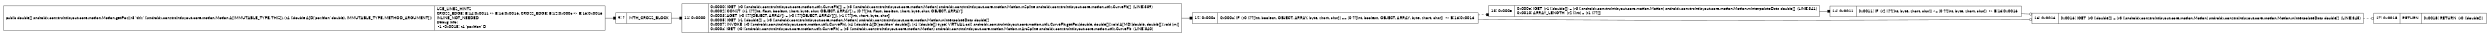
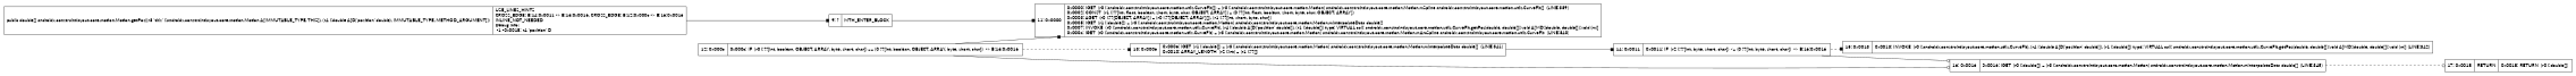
  digraph {
    fontname=Lato
    rankdir=LR
    node [fontname=Lato shape=record]
    edge [arrowhead=box fontname=Lato]
-   n1 [label="{9\:\ ?|MTH_CROSS_BLOCK\l}"]
+   n1 [label="{9\:\ ?|MTH_ENTER_BLOCK\l}"]
    n2 [label="{11\:\ 0x0000|0x0000: IGET  (r0 I:androidx.constraintlayout.core.motion.utils.CurveFit[]) = (r3 I:androidx.constraintlayout.core.motion.Motion) androidx.constraintlayout.core.motion.Motion.mSpline androidx.constraintlayout.core.motion.utils.CurveFit[]  (LINE:339)\l0x0002: CONST  (r1 I:??[int, float, boolean, short, byte, char, OBJECT, ARRAY]) = (0 ??[int, float, boolean, short, byte, char, OBJECT, ARRAY]) \l0x0003: AGET  (r0 I:??[OBJECT, ARRAY]) = (r0 I:??[OBJECT, ARRAY][]), (r1 I:??[int, short, byte, char]) \l0x0005: IGET  (r1 I:double[]) = (r3 I:androidx.constraintlayout.core.motion.Motion) androidx.constraintlayout.core.motion.Motion.mInterpolateData double[] \l0x0007: INVOKE  (r0 I:androidx.constraintlayout.core.motion.utils.CurveFit), (r4 I:double A[D('position' double)]), (r1 I:double[]) type: VIRTUAL call: androidx.constraintlayout.core.motion.utils.CurveFit.getPos(double, double[]):void A[MD:(double, double[]):void (m)]\l0x000a: IGET  (r0 I:androidx.constraintlayout.core.motion.utils.CurveFit) = (r3 I:androidx.constraintlayout.core.motion.Motion) androidx.constraintlayout.core.motion.Motion.mArcSpline androidx.constraintlayout.core.motion.utils.CurveFit  (LINE:340)\l}"]
    n3 [label="{12\:\ 0x000c|0x000c: IF  (r0 I:??[int, boolean, OBJECT, ARRAY, byte, short, char]) == (0 ??[int, boolean, OBJECT, ARRAY, byte, short, char])  \-\> B:16:0x0016 \l}"]
    n4 [label="{13\:\ 0x000e|0x000e: IGET  (r1 I:double[]) = (r3 I:androidx.constraintlayout.core.motion.Motion) androidx.constraintlayout.core.motion.Motion.mInterpolateData double[]  (LINE:341)\l0x0010: ARRAY_LENGTH  (r2 I:int) = (r1 I:??[]) \l}"]
    n5 [label="{16\:\ 0x0016|0x0016: IGET  (r0 I:double[]) = (r3 I:androidx.constraintlayout.core.motion.Motion) androidx.constraintlayout.core.motion.Motion.mInterpolateData double[]  (LINE:345)\l}"]
    n6 [label="{14\:\ 0x0011|0x0011: IF  (r2 I:??[int, byte, short, char]) \<= (0 ??[int, byte, short, char])  \-\> B:16:0x0016 \l}"]
    n7 [label="{17\:\ 0x0018|RETURN\l|0x0018: RETURN  (r0 I:double[]) \l}"]
+   n8 [label="{15\:\ 0x0013|0x0013: INVOKE  (r0 I:androidx.constraintlayout.core.motion.utils.CurveFit), (r4 I:double A[D('position' double)]), (r1 I:double[]) type: VIRTUAL call: androidx.constraintlayout.core.motion.utils.CurveFit.getPos(double, double[]):void A[MD:(double, double[]):void (m)] (LINE:342)\l}"]
    n9 [label="{public double[] androidx.constraintlayout.core.motion.Motion.getPos((r3 'this' I:androidx.constraintlayout.core.motion.Motion A[IMMUTABLE_TYPE, THIS]), (r4 I:double A[D('position' double), IMMUTABLE_TYPE, METHOD_ARGUMENT]))  | USE_LINES_HINTS\lCROSS_EDGE: B:14:0x0011 \-\> B:16:0x0016, CROSS_EDGE: B:12:0x000c \-\> B:16:0x0016\lINLINE_NOT_NEEDED\lDebug Info:\l  \-1 \-0x0018: r4 'position' D\l}"]
    n1 -> n2
-   n2 -> n3
+   n3 -> n2
    n3 -> n4 [style=dashed]
    n3 -> n5 [arrowhead=odot]
    n4 -> n6
    n5 -> n7 [arrowhead=odot style=dashed]
    n6 -> n5 [arrowhead=odot]
+   n6 -> n8 [style=dashed]
    n9 -> n1
  }
